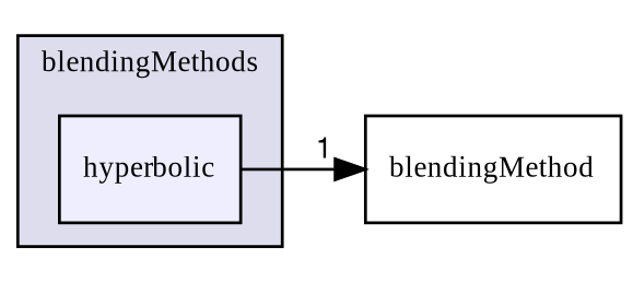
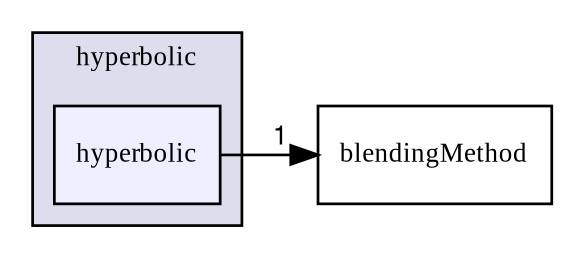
  digraph {
    compound=true
    rankdir=LR
    fontname="Liberation Serif"
    node [fontname="Liberation Serif" fontsize=10 shape=box]
    n1 [fillcolor="#eeeeff" label=hyperbolic pencolor=black style=filled]
    n2 [label=blendingMethod]
    subgraph cluster_1 {
      bgcolor="#ddddee"
      fontsize=10
-     label=blendingMethods
+     label=hyperbolic
      pencolor=black
      n1
    }
    n1 -> n2 [headlabel=1 labeldistance=1.5 labelfontname=FreeSans labelfontsize=10 fontname="Liberation Serif"]
  }
